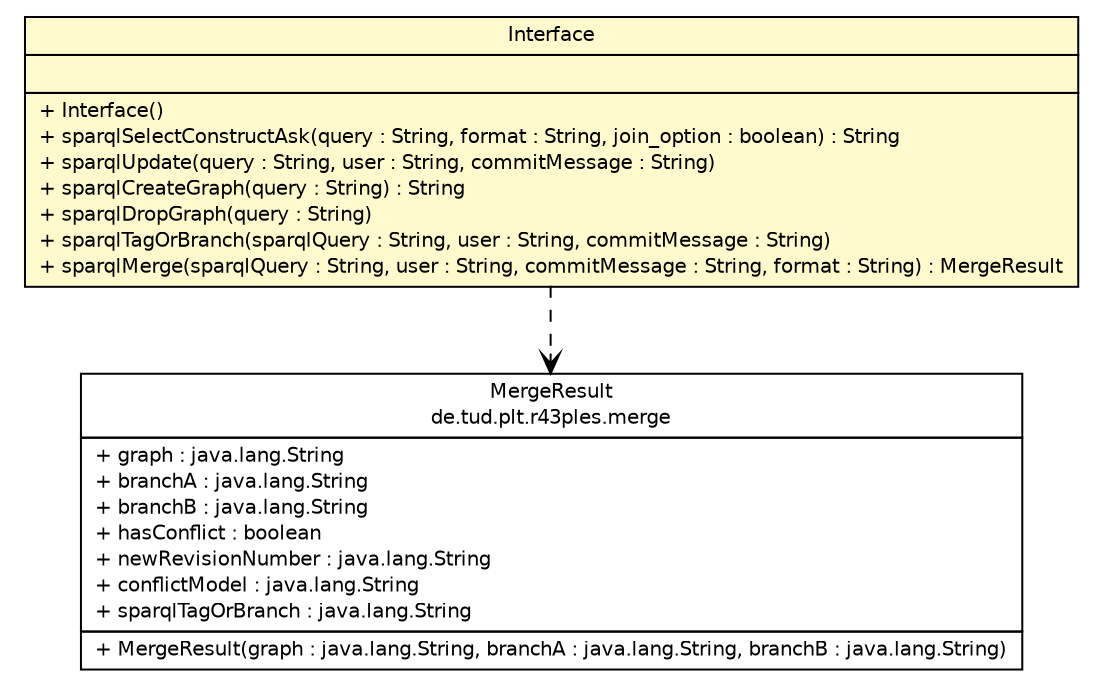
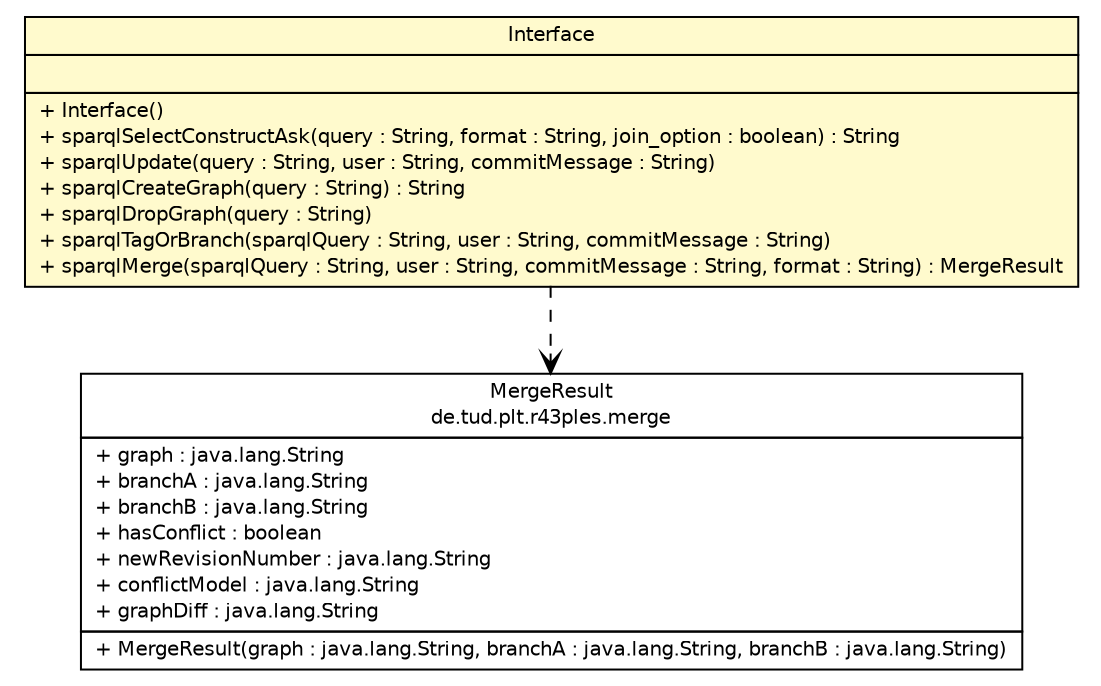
  digraph {
    nodesep=0.25
    ranksep=0.5
    node [fontcolor=black fontname=Helvetica fontsize=10.0 shape=plaintext]
-   n1 [label=<<table title="de.tud.plt.r43ples.merge.MergeResult" border="0" cellborder="1" cellspacing="0" cellpadding="2" port="p" href="../merge/MergeResult.html"> 		<tr><td><table border="0" cellspacing="0" cellpadding="1"> <tr><td align="center" balign="center"> MergeResult </td></tr> <tr><td align="center" balign="center"> de.tud.plt.r43ples.merge </td></tr> 		</table></td></tr> 		<tr><td><table border="0" cellspacing="0" cellpadding="1"> <tr><td align="left" balign="left"> + graph : java.lang.String </td></tr> <tr><td align="left" balign="left"> + branchA : java.lang.String </td></tr> <tr><td align="left" balign="left"> + branchB : java.lang.String </td></tr> <tr><td align="left" balign="left"> + hasConflict : boolean </td></tr> <tr><td align="left" balign="left"> + newRevisionNumber : java.lang.String </td></tr> <tr><td align="left" balign="left"> + conflictModel : java.lang.String </td></tr> <tr><td align="left" balign="left"> + sparqlTagOrBranch : java.lang.String </td></tr> 		</table></td></tr> 		<tr><td><table border="0" cellspacing="0" cellpadding="1"> <tr><td align="left" balign="left"> + MergeResult(graph : java.lang.String, branchA : java.lang.String, branchB : java.lang.String) </td></tr> 		</table></td></tr> 		</table>>]
+   n1 [label=<<table title="de.tud.plt.r43ples.merge.MergeResult" border="0" cellborder="1" cellspacing="0" cellpadding="2" port="p" href="../merge/MergeResult.html"> 		<tr><td><table border="0" cellspacing="0" cellpadding="1"> <tr><td align="center" balign="center"> MergeResult </td></tr> <tr><td align="center" balign="center"> de.tud.plt.r43ples.merge </td></tr> 		</table></td></tr> 		<tr><td><table border="0" cellspacing="0" cellpadding="1"> <tr><td align="left" balign="left"> + graph : java.lang.String </td></tr> <tr><td align="left" balign="left"> + branchA : java.lang.String </td></tr> <tr><td align="left" balign="left"> + branchB : java.lang.String </td></tr> <tr><td align="left" balign="left"> + hasConflict : boolean </td></tr> <tr><td align="left" balign="left"> + newRevisionNumber : java.lang.String </td></tr> <tr><td align="left" balign="left"> + conflictModel : java.lang.String </td></tr> <tr><td align="left" balign="left"> + graphDiff : java.lang.String </td></tr> 		</table></td></tr> 		<tr><td><table border="0" cellspacing="0" cellpadding="1"> <tr><td align="left" balign="left"> + MergeResult(graph : java.lang.String, branchA : java.lang.String, branchB : java.lang.String) </td></tr> 		</table></td></tr> 		</table>>]
    n2 [label=<<table title="de.tud.plt.r43ples.management.Interface" border="0" cellborder="1" cellspacing="0" cellpadding="2" port="p" bgcolor="lemonChiffon" href="./Interface.html"> 		<tr><td><table border="0" cellspacing="0" cellpadding="1"> <tr><td align="center" balign="center"> Interface </td></tr> 		</table></td></tr> 		<tr><td><table border="0" cellspacing="0" cellpadding="1"> <tr><td align="left" balign="left">  </td></tr> 		</table></td></tr> 		<tr><td><table border="0" cellspacing="0" cellpadding="1"> <tr><td align="left" balign="left"> + Interface() </td></tr> <tr><td align="left" balign="left"> + sparqlSelectConstructAsk(query : String, format : String, join_option : boolean) : String </td></tr> <tr><td align="left" balign="left"> + sparqlUpdate(query : String, user : String, commitMessage : String) </td></tr> <tr><td align="left" balign="left"> + sparqlCreateGraph(query : String) : String </td></tr> <tr><td align="left" balign="left"> + sparqlDropGraph(query : String) </td></tr> <tr><td align="left" balign="left"> + sparqlTagOrBranch(sparqlQuery : String, user : String, commitMessage : String) </td></tr> <tr><td align="left" balign="left"> + sparqlMerge(sparqlQuery : String, user : String, commitMessage : String, format : String) : MergeResult </td></tr> 		</table></td></tr> 		</table>>]
    n2 -> n1 [arrowhead=open color=black fontcolor=black fontname=Helvetica fontsize=10.0 headport=p labelfontname=Helvetica labelfontsize=10 style=dashed tailport=p]
  }
